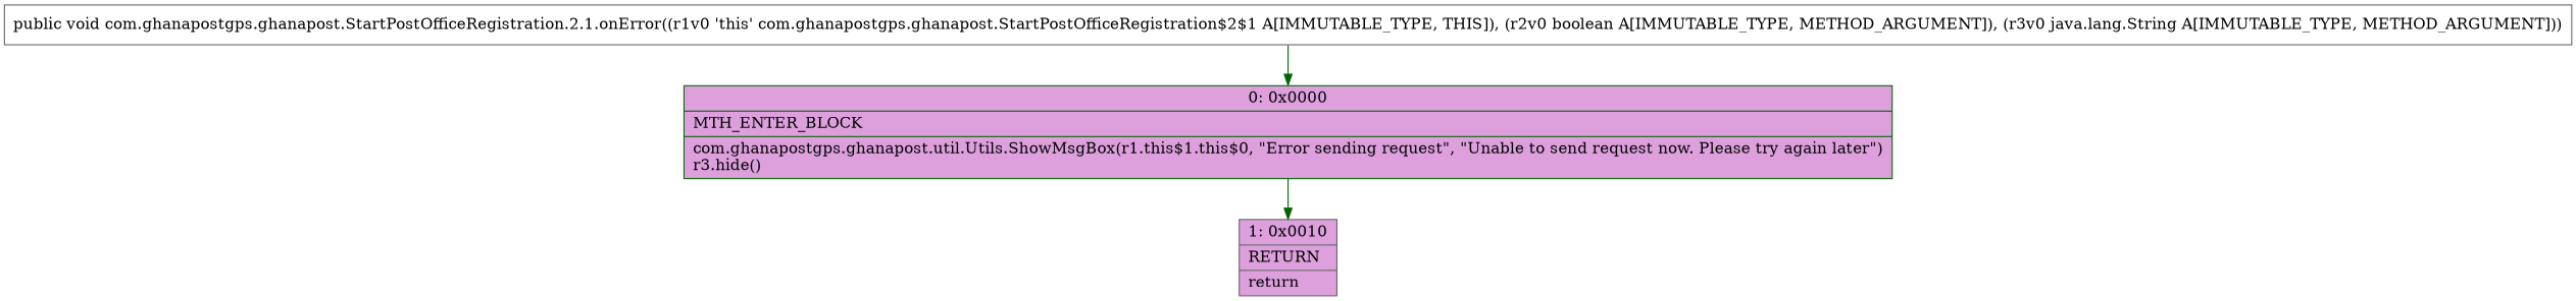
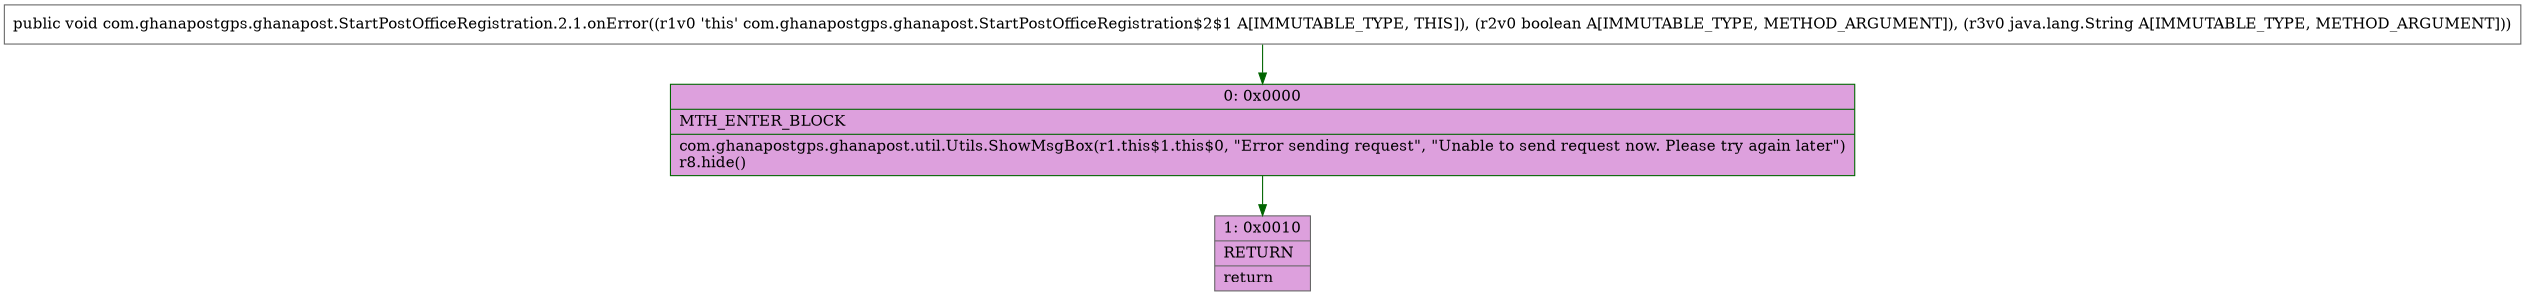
  digraph {
    fontname="DejaVu Serif"
    node [shape=record style=filled fillcolor=plum color=gray40 fontname="DejaVu Serif"]
    edge [color=darkgreen fontname="DejaVu Serif"]
-   n1 [label="{0\:\ 0x0000|MTH_ENTER_BLOCK\l|com.ghanapostgps.ghanapost.util.Utils.ShowMsgBox(r1.this$1.this$0, \"Error sending request\", \"Unable to send request now. Please try again later\")\lr3.hide()\l}" color=darkgreen]
+   n1 [label="{0\:\ 0x0000|MTH_ENTER_BLOCK\l|com.ghanapostgps.ghanapost.util.Utils.ShowMsgBox(r1.this$1.this$0, \"Error sending request\", \"Unable to send request now. Please try again later\")\lr8.hide()\l}" color=darkgreen]
    n2 [label="{1\:\ 0x0010|RETURN\l|return\l}"]
    n3 [label="{public void com.ghanapostgps.ghanapost.StartPostOfficeRegistration.2.1.onError((r1v0 'this' com.ghanapostgps.ghanapost.StartPostOfficeRegistration$2$1 A[IMMUTABLE_TYPE, THIS]), (r2v0 boolean A[IMMUTABLE_TYPE, METHOD_ARGUMENT]), (r3v0 java.lang.String A[IMMUTABLE_TYPE, METHOD_ARGUMENT])) }" fillcolor=white]
    n1 -> n2
    n3 -> n1
  }
